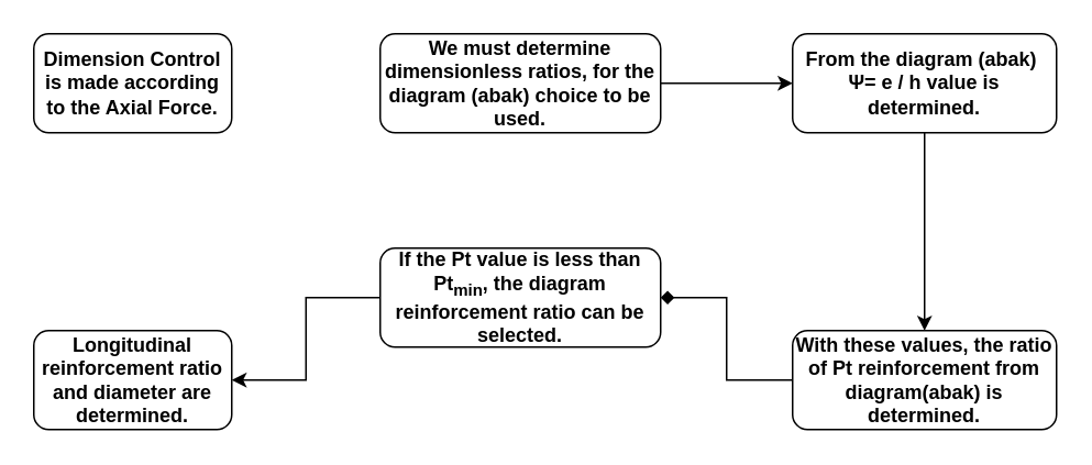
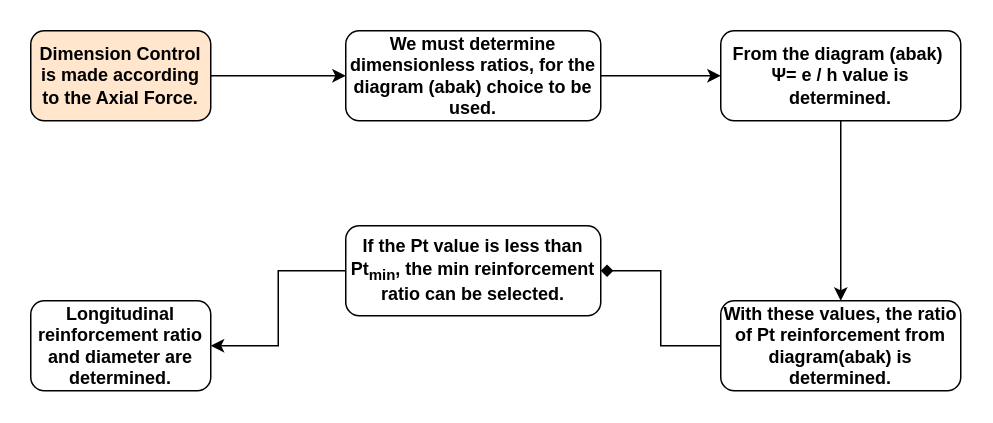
  <mxCell id="0" />
  <mxCell id="1" parent="0" />
- <mxCell id="3" value="&lt;b&gt;Dimension Control is made according to the Axial Force.&lt;/b&gt;" style="rounded=1;whiteSpace=wrap;html=1;" vertex="1" parent="1"><mxGeometry x="20" y="20" width="120" height="60" as="geometry" /></mxCell>
+ <mxCell id="2" value="" style="edgeStyle=orthogonalEdgeStyle;rounded=0;orthogonalLoop=1;jettySize=auto;html=1;" edge="1" parent="1" source="3" target="5"><mxGeometry relative="1" as="geometry" /></mxCell>
+ <mxCell id="3" value="&lt;b&gt;Dimension Control is made according to the Axial Force.&lt;/b&gt;" style="rounded=1;whiteSpace=wrap;html=1;fillColor=#ffe6cc;" vertex="1" parent="1"><mxGeometry x="20" y="20" width="120" height="60" as="geometry" /></mxCell>
  <mxCell id="4" value="" style="edgeStyle=orthogonalEdgeStyle;rounded=0;orthogonalLoop=1;jettySize=auto;html=1;" edge="1" parent="1" source="5" target="9"><mxGeometry relative="1" as="geometry" /></mxCell>
  <mxCell id="5" value="&lt;b&gt;We must determine dimensionless ratios, for the diagram (abak) choice to be used.&lt;/b&gt;" style="whiteSpace=wrap;html=1;rounded=1;" vertex="1" parent="1"><mxGeometry x="230" y="20" width="170" height="60" as="geometry" /></mxCell>
  <mxCell id="6" value="" style="edgeStyle=orthogonalEdgeStyle;rounded=0;orthogonalLoop=1;jettySize=auto;html=1;" edge="1" parent="1" source="7" target="12"><mxGeometry relative="1" as="geometry" /></mxCell>
- <mxCell id="7" value="&lt;b&gt;If the Pt value is less than Pt&lt;sub&gt;min&lt;/sub&gt;, the diagram reinforcement ratio can be selected.&lt;/b&gt;" style="whiteSpace=wrap;html=1;rounded=1;" vertex="1" parent="1"><mxGeometry x="230" y="150" width="170" height="60" as="geometry" /></mxCell>
+ <mxCell id="7" value="&lt;b&gt;If the Pt value is less than Pt&lt;sub&gt;min&lt;/sub&gt;, the min reinforcement ratio can be selected.&lt;/b&gt;" style="whiteSpace=wrap;html=1;rounded=1;" vertex="1" parent="1"><mxGeometry x="230" y="150" width="170" height="60" as="geometry" /></mxCell>
  <mxCell id="8" value="" style="edgeStyle=orthogonalEdgeStyle;rounded=0;orthogonalLoop=1;jettySize=auto;html=1;" edge="1" parent="1" source="9" target="11"><mxGeometry relative="1" as="geometry" /></mxCell>
  <mxCell id="9" value="&lt;b&gt;From the diagram (abak)&amp;nbsp;&lt;br&gt;&lt;/b&gt;&lt;b&gt;Ψ&lt;/b&gt;&lt;b&gt;= e / h value is determined.&lt;/b&gt;" style="whiteSpace=wrap;html=1;rounded=1;" vertex="1" parent="1"><mxGeometry x="480" y="20" width="160" height="60" as="geometry" /></mxCell>
  <mxCell id="10" value="" style="edgeStyle=orthogonalEdgeStyle;rounded=0;orthogonalLoop=1;jettySize=auto;html=1;endArrow=diamond;" edge="1" parent="1" source="11" target="7"><mxGeometry relative="1" as="geometry" /></mxCell>
  <mxCell id="11" value="&lt;b&gt;With these values, the ratio of Pt reinforcement from diagram(abak) is determined.&lt;/b&gt;" style="whiteSpace=wrap;html=1;rounded=1;" vertex="1" parent="1"><mxGeometry x="480" y="200" width="160" height="60" as="geometry" /></mxCell>
  <mxCell id="12" value="&lt;b&gt;Longitudinal reinforcement ratio and diameter are determined.&lt;/b&gt;" style="whiteSpace=wrap;html=1;rounded=1;" vertex="1" parent="1"><mxGeometry x="20" y="200" width="120" height="60" as="geometry" /></mxCell>
